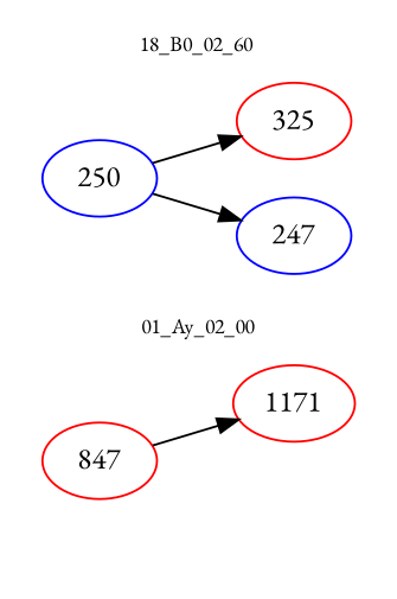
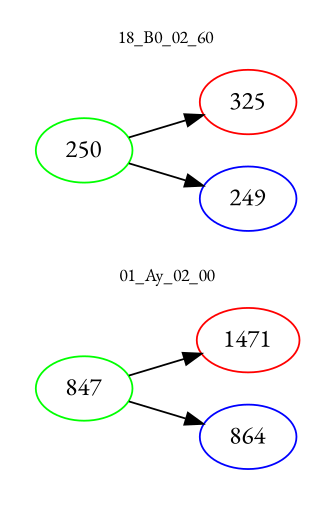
  digraph {
    fontname="EB Garamond"
    rankdir=LR
    node [color=green fontname="EB Garamond"]
    edge [color=black fontname="EB Garamond"]
-   n1 [color=red label=847]
-   n3 [color=red label=1171]
-   n4 [color=blue label=250]
-   n5 [color=blue label=247]
+   n1 [label=847]
+   n2 [color=blue label=864]
+   n3 [color=red label=1471]
+   n4 [label=250]
+   n5 [color=blue label=249]
    n6 [color=red label=325]
    subgraph cluster_1 {
      color=white
      fontsize=10
      label="01_Ay_02_00"
      n1
+     n2
      n3
    }
    subgraph cluster_2 {
      color=white
      fontsize=10
      label="18_B0_02_60"
      n4
      n5
      n6
    }
+   n1 -> n2
    n1 -> n3
    n4 -> n5
    n4 -> n6
  }
